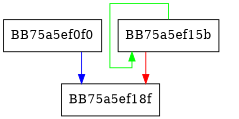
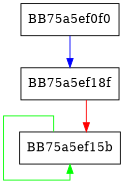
  digraph {
    splines=ortho
    node [shape=box]
    BB75a5ef0f0
    BB75a5ef18f
    BB75a5ef15b
    BB75a5ef0f0 -> BB75a5ef18f [color=blue]
-   BB75a5ef15b -> BB75a5ef18f [color=red]
+   BB75a5ef18f -> BB75a5ef15b [color=red]
    BB75a5ef15b -> BB75a5ef15b [color=green]
  }
